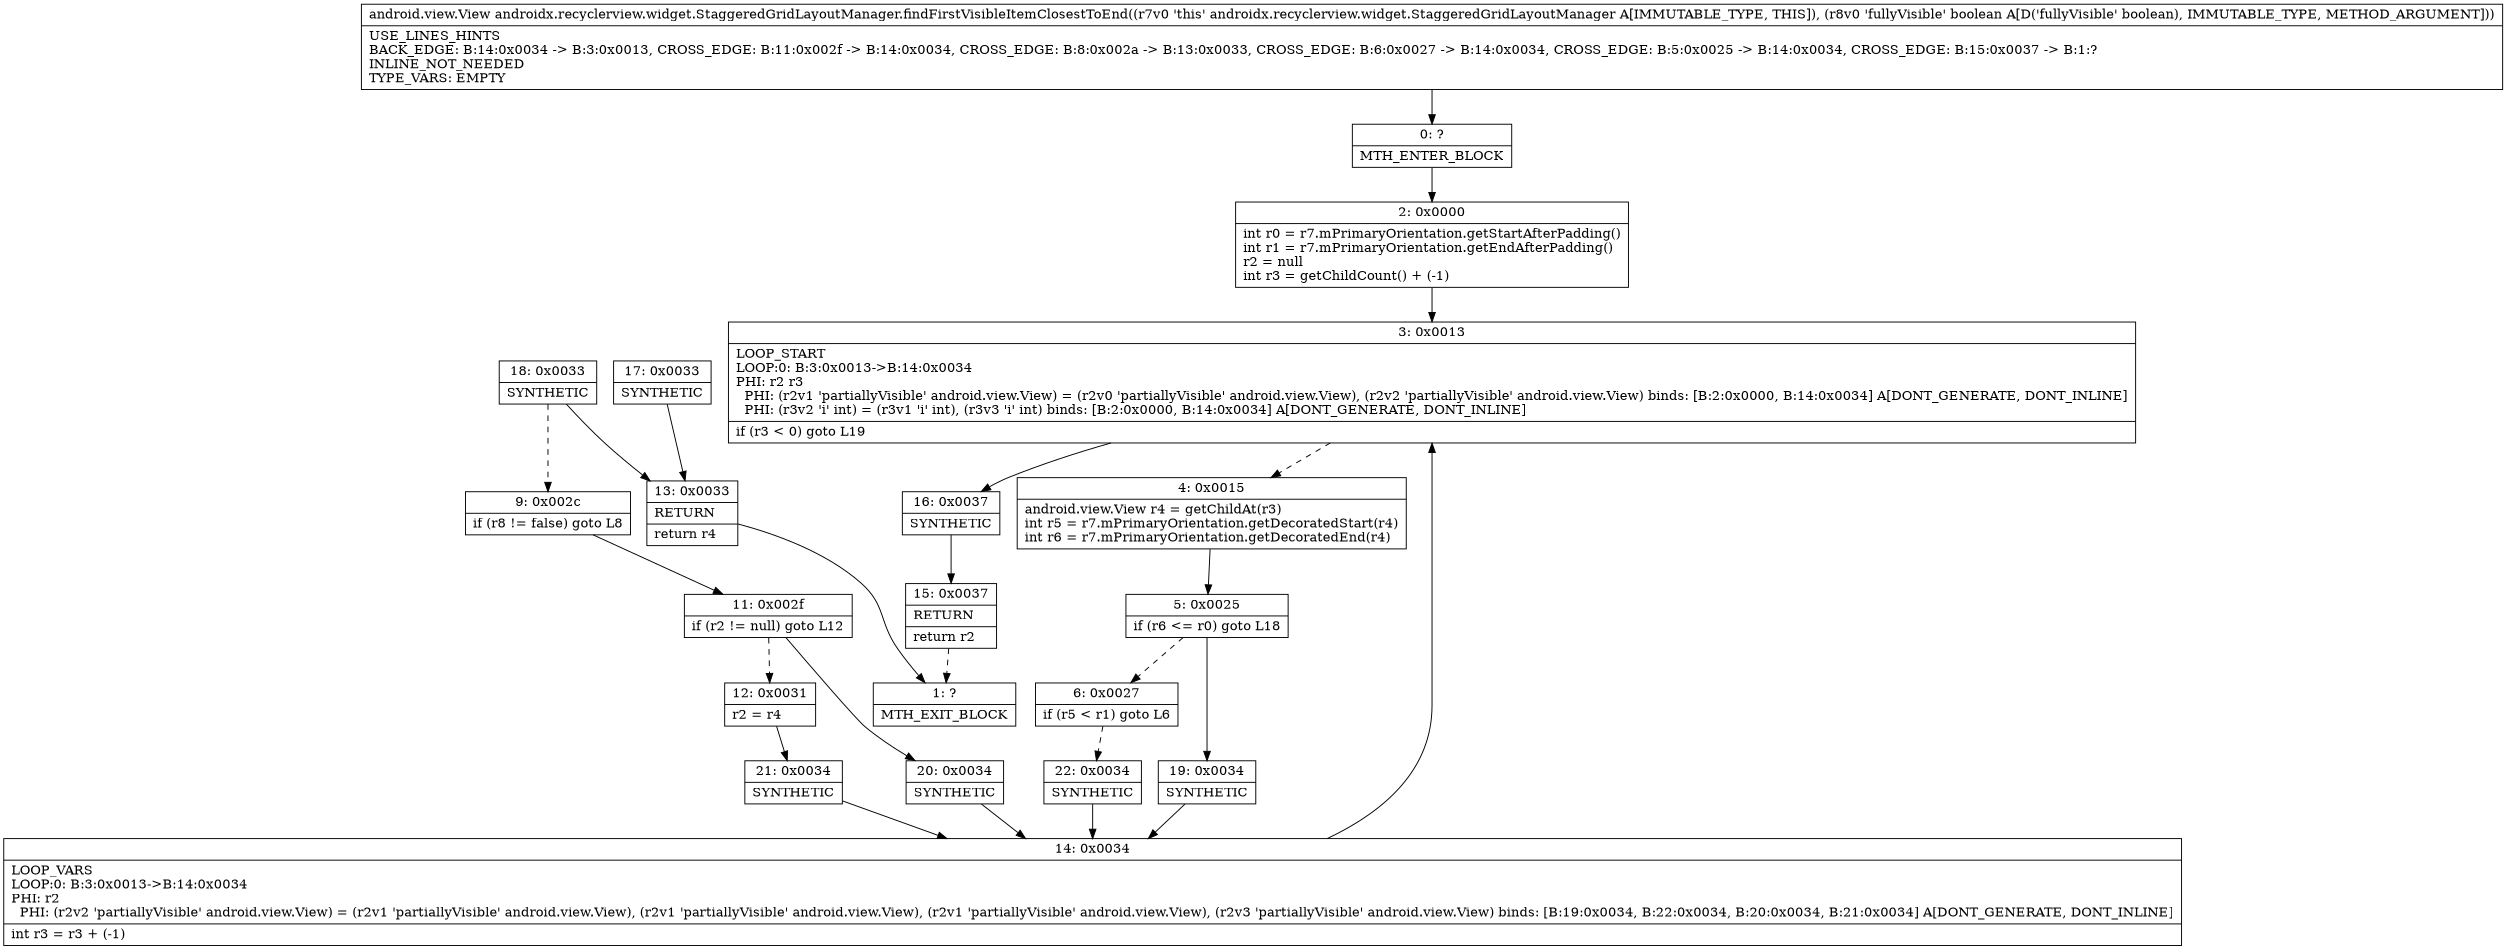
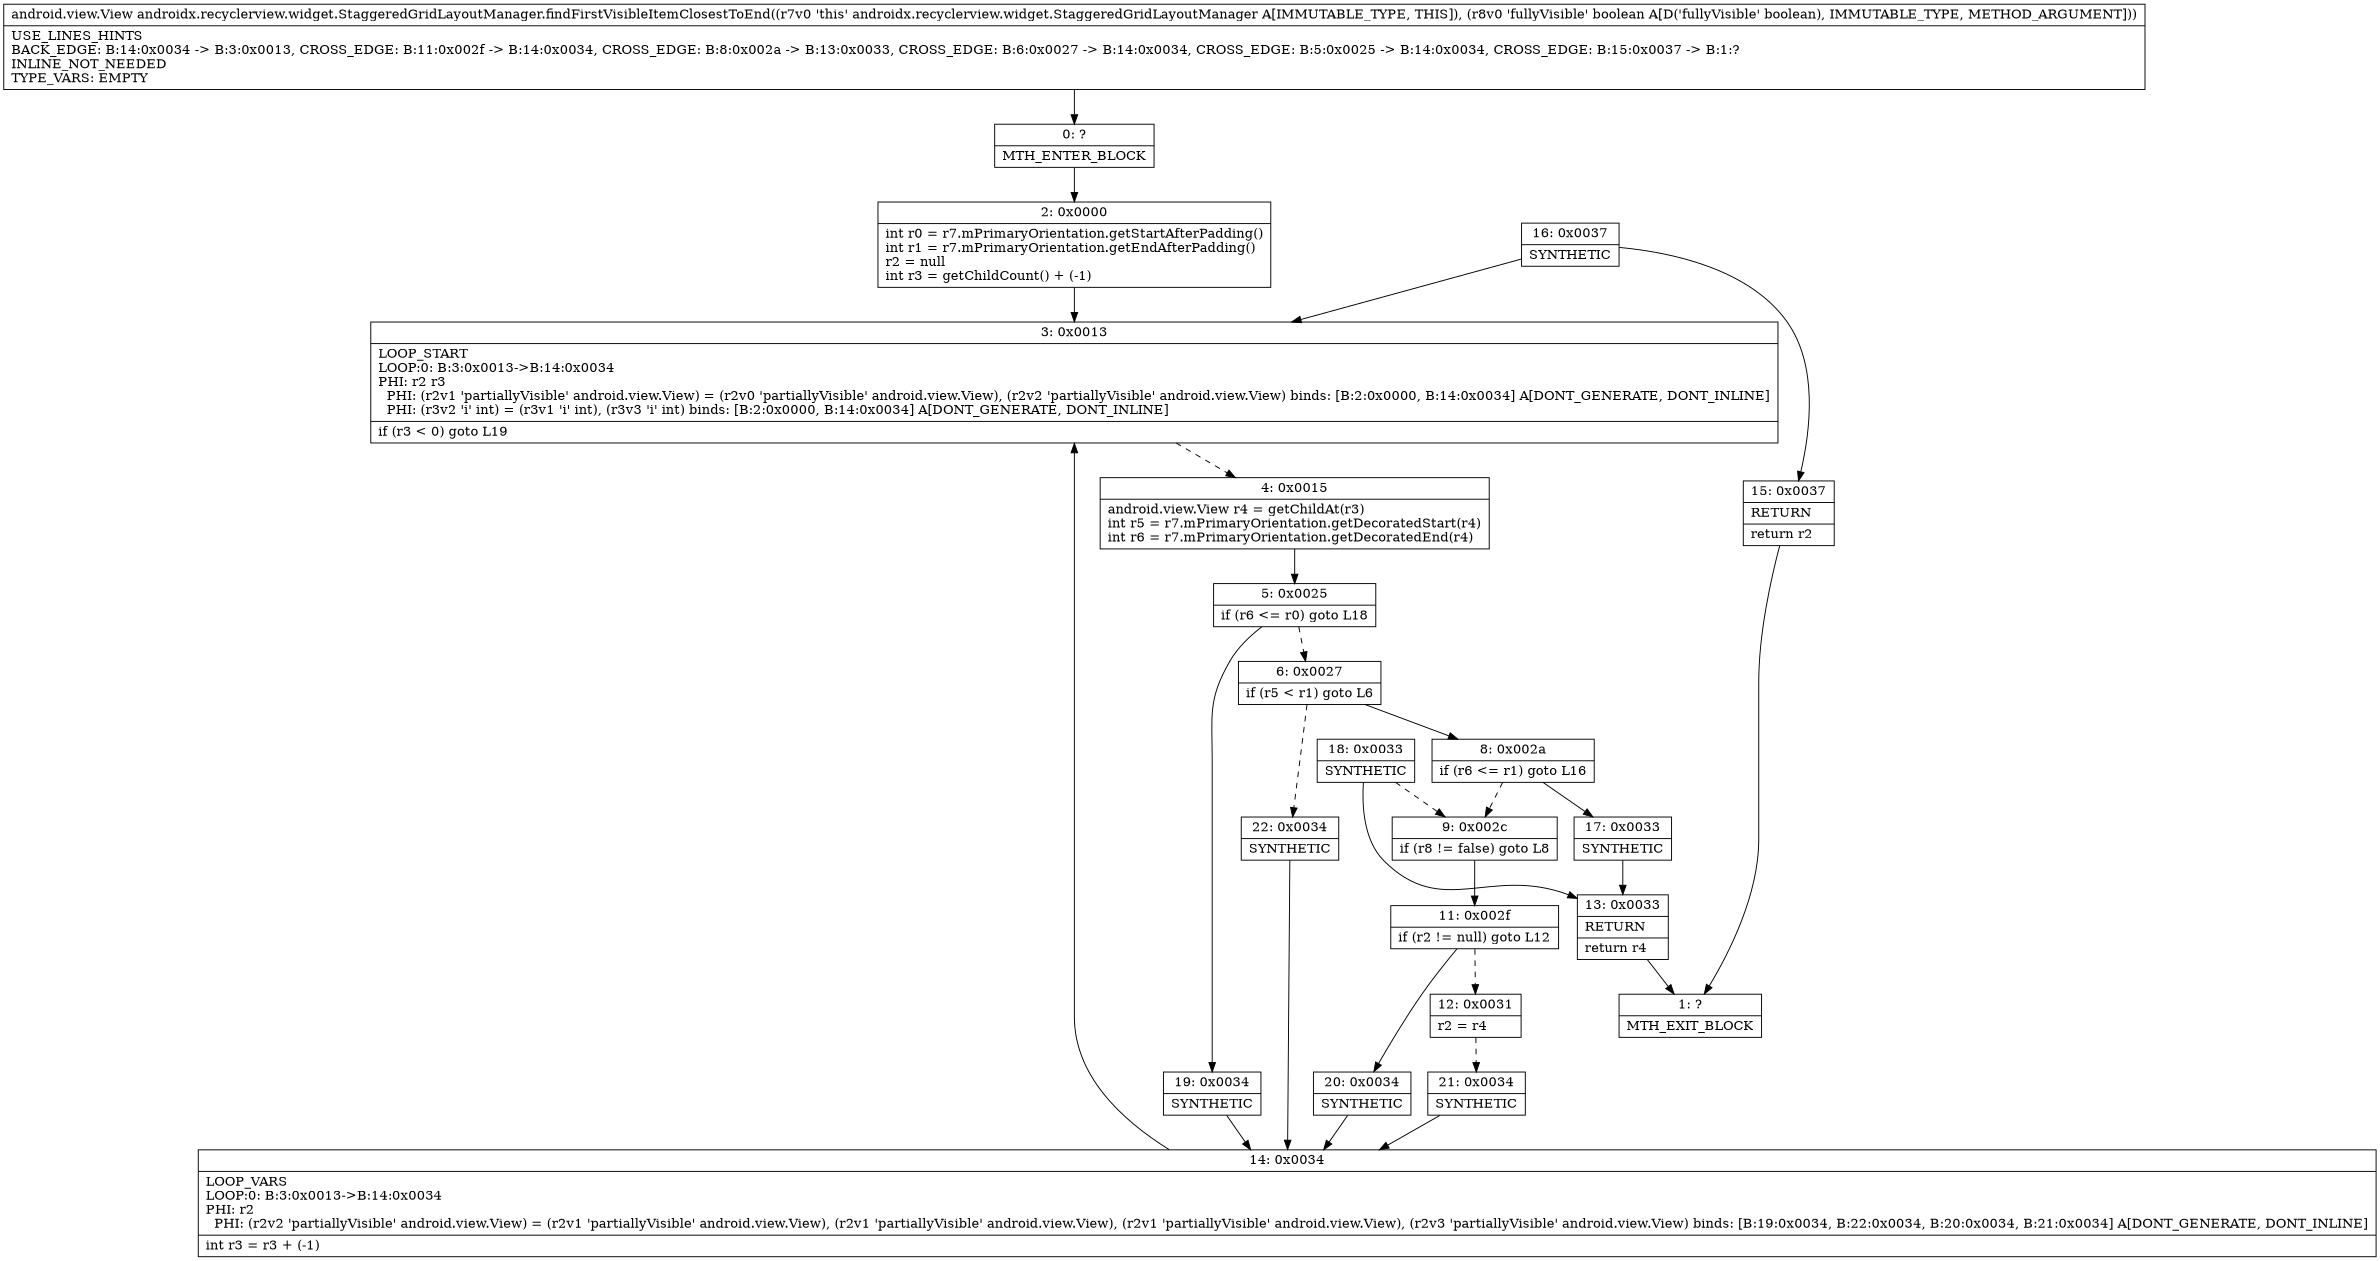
  digraph {
    node [shape=record]
    n1 [label="{0\:\ ?|MTH_ENTER_BLOCK\l}"]
    n2 [label="{2\:\ 0x0000|int r0 = r7.mPrimaryOrientation.getStartAfterPadding()\lint r1 = r7.mPrimaryOrientation.getEndAfterPadding()\lr2 = null\lint r3 = getChildCount() + (\-1)\l}"]
    n3 [label="{3\:\ 0x0013|LOOP_START\lLOOP:0: B:3:0x0013\-\>B:14:0x0034\lPHI: r2 r3 \l  PHI: (r2v1 'partiallyVisible' android.view.View) = (r2v0 'partiallyVisible' android.view.View), (r2v2 'partiallyVisible' android.view.View) binds: [B:2:0x0000, B:14:0x0034] A[DONT_GENERATE, DONT_INLINE]\l  PHI: (r3v2 'i' int) = (r3v1 'i' int), (r3v3 'i' int) binds: [B:2:0x0000, B:14:0x0034] A[DONT_GENERATE, DONT_INLINE]\l|if (r3 \< 0) goto L19\l}"]
    n4 [label="{4\:\ 0x0015|android.view.View r4 = getChildAt(r3)\lint r5 = r7.mPrimaryOrientation.getDecoratedStart(r4)\lint r6 = r7.mPrimaryOrientation.getDecoratedEnd(r4)\l}"]
    n5 [label="{16\:\ 0x0037|SYNTHETIC\l}"]
    n6 [label="{5\:\ 0x0025|if (r6 \<= r0) goto L18\l}"]
    n7 [label="{15\:\ 0x0037|RETURN\l|return r2\l}"]
    n8 [label="{6\:\ 0x0027|if (r5 \< r1) goto L6\l}"]
    n9 [label="{19\:\ 0x0034|SYNTHETIC\l}"]
+   n10 [label="{8\:\ 0x002a|if (r6 \<= r1) goto L16\l}"]
    n11 [label="{22\:\ 0x0034|SYNTHETIC\l}"]
    n12 [label="{14\:\ 0x0034|LOOP_VARS\lLOOP:0: B:3:0x0013\-\>B:14:0x0034\lPHI: r2 \l  PHI: (r2v2 'partiallyVisible' android.view.View) = (r2v1 'partiallyVisible' android.view.View), (r2v1 'partiallyVisible' android.view.View), (r2v1 'partiallyVisible' android.view.View), (r2v3 'partiallyVisible' android.view.View) binds: [B:19:0x0034, B:22:0x0034, B:20:0x0034, B:21:0x0034] A[DONT_GENERATE, DONT_INLINE]\l|int r3 = r3 + (\-1)\l}"]
    n13 [label="{9\:\ 0x002c|if (r8 != false) goto L8\l}"]
    n14 [label="{17\:\ 0x0033|SYNTHETIC\l}"]
    n15 [label="{11\:\ 0x002f|if (r2 != null) goto L12\l}"]
    n16 [label="{13\:\ 0x0033|RETURN\l|return r4\l}"]
    n17 [label="{12\:\ 0x0031|r2 = r4\l}"]
    n18 [label="{20\:\ 0x0034|SYNTHETIC\l}"]
    n19 [label="{18\:\ 0x0033|SYNTHETIC\l}"]
    n20 [label="{21\:\ 0x0034|SYNTHETIC\l}"]
    n21 [label="{1\:\ ?|MTH_EXIT_BLOCK\l}"]
    n22 [label="{android.view.View androidx.recyclerview.widget.StaggeredGridLayoutManager.findFirstVisibleItemClosestToEnd((r7v0 'this' androidx.recyclerview.widget.StaggeredGridLayoutManager A[IMMUTABLE_TYPE, THIS]), (r8v0 'fullyVisible' boolean A[D('fullyVisible' boolean), IMMUTABLE_TYPE, METHOD_ARGUMENT]))  | USE_LINES_HINTS\lBACK_EDGE: B:14:0x0034 \-\> B:3:0x0013, CROSS_EDGE: B:11:0x002f \-\> B:14:0x0034, CROSS_EDGE: B:8:0x002a \-\> B:13:0x0033, CROSS_EDGE: B:6:0x0027 \-\> B:14:0x0034, CROSS_EDGE: B:5:0x0025 \-\> B:14:0x0034, CROSS_EDGE: B:15:0x0037 \-\> B:1:?\lINLINE_NOT_NEEDED\lTYPE_VARS: EMPTY\l}"]
    n1 -> n2
    n2 -> n3
    n3 -> n4 [style=dashed]
-   n3 -> n5
+   n5 -> n3
    n4 -> n6
    n5 -> n7
    n6 -> n8 [style=dashed]
    n6 -> n9
-   n7 -> n21 [style=dashed]
+   n7 -> n21
+   n8 -> n10
    n8 -> n11 [style=dashed]
    n9 -> n12
+   n10 -> n13 [style=dashed]
+   n10 -> n14
    n11 -> n12
    n12 -> n3
    n13 -> n15
    n14 -> n16
    n15 -> n17 [style=dashed]
    n15 -> n18
    n16 -> n21
-   n17 -> n20
+   n17 -> n20 [style=dashed]
    n18 -> n12
    n19 -> n13 [style=dashed]
    n19 -> n16
    n20 -> n12
    n22 -> n1
  }
